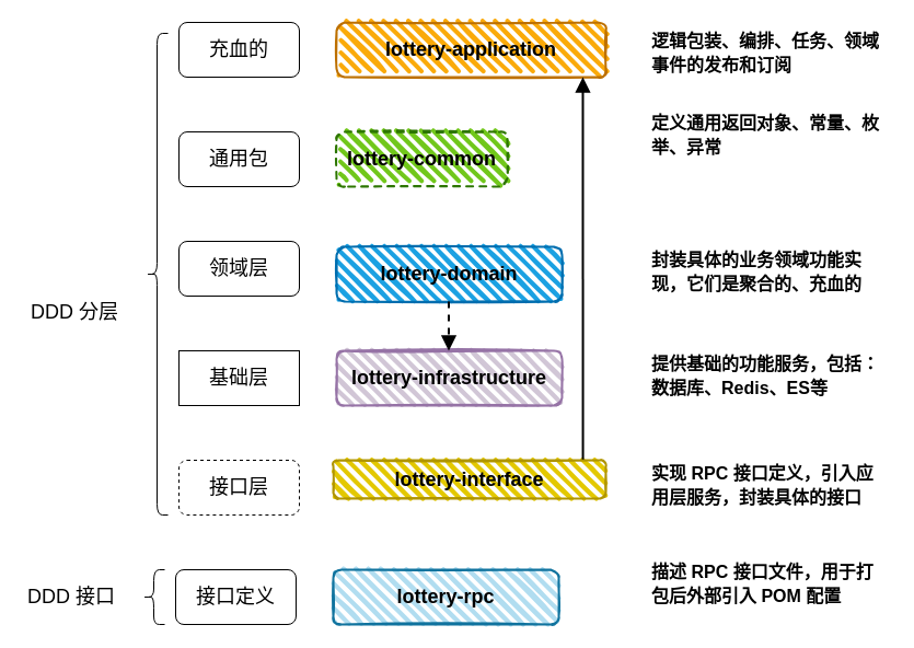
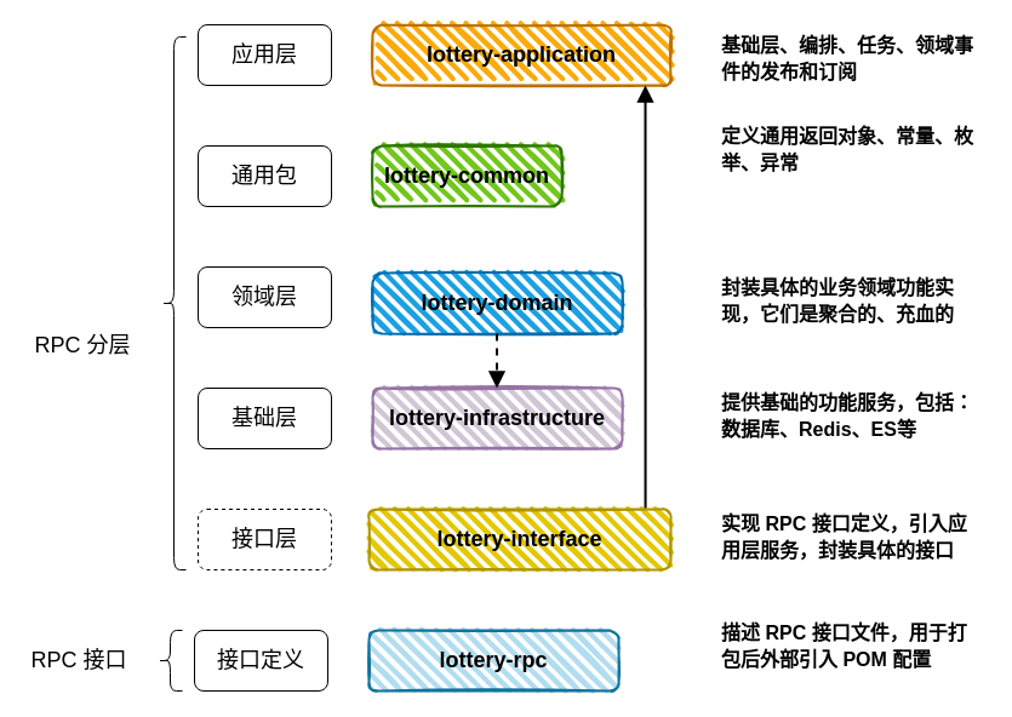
  <mxCell id="0" />
  <mxCell id="1" parent="0" />
- <mxCell id="2" value="&lt;font style=&quot;font-size: 18px&quot;&gt;充血的&lt;/font&gt;" style="rounded=1;whiteSpace=wrap;html=1;" vertex="1" parent="1"><mxGeometry x="163" y="20" width="110" height="50" as="geometry" /></mxCell>
+ <mxCell id="2" value="&lt;font style=&quot;font-size: 18px&quot;&gt;应用层&lt;/font&gt;" style="rounded=1;whiteSpace=wrap;html=1;" vertex="1" parent="1"><mxGeometry x="163" y="20" width="110" height="50" as="geometry" /></mxCell>
  <mxCell id="3" value="&lt;span style=&quot;font-size: 18px&quot;&gt;通用包&lt;/span&gt;" style="rounded=1;whiteSpace=wrap;html=1;" vertex="1" parent="1"><mxGeometry x="163" y="120" width="110" height="50" as="geometry" /></mxCell>
  <mxCell id="4" value="&lt;font style=&quot;font-size: 18px&quot;&gt;领域层&lt;/font&gt;" style="rounded=1;whiteSpace=wrap;html=1;" vertex="1" parent="1"><mxGeometry x="163" y="220" width="110" height="50" as="geometry" /></mxCell>
- <mxCell id="5" value="&lt;font style=&quot;font-size: 18px&quot;&gt;基础层&lt;/font&gt;" style="whiteSpace=wrap;html=1;rounded=0;" vertex="1" parent="1"><mxGeometry x="163" y="320" width="110" height="50" as="geometry" /></mxCell>
+ <mxCell id="5" value="&lt;font style=&quot;font-size: 18px&quot;&gt;基础层&lt;/font&gt;" style="rounded=1;whiteSpace=wrap;html=1;" vertex="1" parent="1"><mxGeometry x="163" y="320" width="110" height="50" as="geometry" /></mxCell>
  <mxCell id="6" value="&lt;font style=&quot;font-size: 18px&quot;&gt;接口层&lt;/font&gt;" style="rounded=1;whiteSpace=wrap;html=1;align=center;dashed=1;" vertex="1" parent="1"><mxGeometry x="163" y="420" width="110" height="50" as="geometry" /></mxCell>
  <mxCell id="7" value="&lt;font style=&quot;font-size: 18px&quot;&gt;接口定义&lt;/font&gt;" style="rounded=1;whiteSpace=wrap;html=1;align=center;" vertex="1" parent="1"><mxGeometry x="160" y="520" width="110" height="50" as="geometry" /></mxCell>
  <mxCell id="8" value="" style="shape=curlyBracket;whiteSpace=wrap;html=1;rounded=1;fontSize=18;" vertex="1" parent="1"><mxGeometry x="133" y="30" width="20" height="440" as="geometry" /></mxCell>
- <mxCell id="9" value="DDD 分层" style="text;html=1;strokeColor=none;fillColor=none;align=center;verticalAlign=middle;whiteSpace=wrap;rounded=0;fontSize=18;" vertex="1" parent="1"><mxGeometry x="23" y="270" width="90" height="30" as="geometry" /></mxCell>
+ <mxCell id="9" value="RPC 分层" style="text;html=1;strokeColor=none;fillColor=none;align=center;verticalAlign=middle;whiteSpace=wrap;rounded=0;fontSize=18;" vertex="1" parent="1"><mxGeometry x="23" y="270" width="90" height="30" as="geometry" /></mxCell>
  <mxCell id="10" value="" style="shape=curlyBracket;whiteSpace=wrap;html=1;rounded=1;fontSize=18;" vertex="1" parent="1"><mxGeometry x="130" y="520" width="20" height="50" as="geometry" /></mxCell>
- <mxCell id="11" value="DDD 接口" style="text;html=1;strokeColor=none;fillColor=none;align=center;verticalAlign=middle;whiteSpace=wrap;rounded=0;fontSize=18;" vertex="1" parent="1"><mxGeometry x="20" y="530" width="90" height="30" as="geometry" /></mxCell>
+ <mxCell id="11" value="RPC 接口" style="text;html=1;strokeColor=none;fillColor=none;align=center;verticalAlign=middle;whiteSpace=wrap;rounded=0;fontSize=18;" vertex="1" parent="1"><mxGeometry x="20" y="530" width="90" height="30" as="geometry" /></mxCell>
  <mxCell id="12" value="lottery-application" style="rounded=1;whiteSpace=wrap;html=1;strokeWidth=2;fillWeight=4;hachureGap=8;hachureAngle=45;fillColor=#FAAA0A;sketch=1;fontSize=18;strokeColor=#BD7000;fontColor=#000000;shadow=0;perimeterSpacing=0;fillStyle=auto;gradientColor=none;fontStyle=1" vertex="1" parent="1"><mxGeometry x="307" y="20" width="246" height="50" as="geometry" /></mxCell>
- <mxCell id="13" value="lottery-common" style="rounded=1;whiteSpace=wrap;html=1;strokeWidth=2;fillWeight=4;hachureGap=8;hachureAngle=45;fillColor=#71C71B;sketch=1;fontSize=18;strokeColor=#2D7600;fontColor=#000000;shadow=0;perimeterSpacing=0;fillStyle=auto;fontStyle=1;dashed=1;" vertex="1" parent="1"><mxGeometry x="307" y="120" width="156" height="50" as="geometry" /></mxCell>
+ <mxCell id="13" value="lottery-common" style="rounded=1;whiteSpace=wrap;html=1;strokeWidth=2;fillWeight=4;hachureGap=8;hachureAngle=45;fillColor=#71C71B;sketch=1;fontSize=18;strokeColor=#2D7600;fontColor=#000000;shadow=0;perimeterSpacing=0;fillStyle=auto;fontStyle=1" vertex="1" parent="1"><mxGeometry x="307" y="120" width="156" height="50" as="geometry" /></mxCell>
  <mxCell id="14" value="lottery-domain" style="rounded=1;whiteSpace=wrap;html=1;strokeWidth=2;fillWeight=4;hachureGap=8;hachureAngle=45;fillColor=#1ba1e2;sketch=1;fontSize=18;strokeColor=#006EAF;fontColor=#000000;shadow=0;perimeterSpacing=0;fillStyle=auto;fontStyle=1" vertex="1" parent="1"><mxGeometry x="307" y="225" width="206" height="50" as="geometry" /></mxCell>
  <mxCell id="15" value="lottery-infrastructure" style="rounded=1;whiteSpace=wrap;html=1;strokeWidth=2;fillWeight=4;hachureGap=8;hachureAngle=45;fillColor=#D1C6D6;sketch=1;fontSize=18;strokeColor=#9673a6;shadow=0;perimeterSpacing=0;fillStyle=auto;fontStyle=1;" vertex="1" parent="1"><mxGeometry x="307" y="320" width="206" height="50" as="geometry" /></mxCell>
- <mxCell id="16" value="lottery-interface" style="rounded=1;whiteSpace=wrap;html=1;strokeWidth=2;fillWeight=4;hachureGap=8;hachureAngle=45;fillColor=#e3c800;sketch=1;fontSize=18;strokeColor=#B09500;shadow=0;perimeterSpacing=0;fillStyle=auto;fontStyle=1;fontColor=#000000;" vertex="1" parent="1"><mxGeometry x="304" y="420" width="249" height="35" as="geometry" /></mxCell>
+ <mxCell id="16" value="lottery-interface" style="rounded=1;whiteSpace=wrap;html=1;strokeWidth=2;fillWeight=4;hachureGap=8;hachureAngle=45;fillColor=#e3c800;sketch=1;fontSize=18;strokeColor=#B09500;shadow=0;perimeterSpacing=0;fillStyle=auto;fontStyle=1;fontColor=#000000;" vertex="1" parent="1"><mxGeometry x="304" y="420" width="249" height="50" as="geometry" /></mxCell>
  <mxCell id="17" value="lottery-rpc" style="rounded=1;whiteSpace=wrap;html=1;strokeWidth=2;fillWeight=4;hachureGap=8;hachureAngle=45;fillColor=#b1ddf0;sketch=1;fontSize=18;strokeColor=#10739e;shadow=0;perimeterSpacing=0;fillStyle=auto;fontStyle=1;" vertex="1" parent="1"><mxGeometry x="304" y="520" width="206" height="50" as="geometry" /></mxCell>
  <mxCell id="18" value="" style="endArrow=block;html=1;rounded=0;fontSize=18;fontColor=#000000;exitX=0.916;exitY=-0.02;exitDx=0;exitDy=0;endFill=1;endSize=9;exitPerimeter=0;strokeWidth=2;" edge="1" parent="1" source="16"><mxGeometry width="50" height="50" relative="1" as="geometry"><mxPoint x="501.5" y="80" as="sourcePoint" /><mxPoint x="532" y="70" as="targetPoint" /></mxGeometry></mxCell>
  <mxCell id="19" value="" style="endArrow=block;html=1;rounded=0;fontSize=18;fontColor=#000000;exitX=0.5;exitY=1;exitDx=0;exitDy=0;endFill=1;endSize=9;strokeWidth=2;entryX=0.5;entryY=0;entryDx=0;entryDy=0;dashed=1;" edge="1" parent="1"><mxGeometry width="50" height="50" relative="1" as="geometry"><mxPoint x="409.5" y="275" as="sourcePoint" /><mxPoint x="409.5" y="320" as="targetPoint" /></mxGeometry></mxCell>
- <mxCell id="20" value="&lt;font size=&quot;3&quot;&gt;&lt;b&gt;逻辑包装、编排、任务、领域事件的发布和订阅&lt;/b&gt;&lt;/font&gt;" style="text;html=1;strokeColor=none;fillColor=none;align=left;verticalAlign=middle;whiteSpace=wrap;rounded=0;fontSize=18;" vertex="1" parent="1"><mxGeometry x="593" y="25" width="220" height="45" as="geometry" /></mxCell>
+ <mxCell id="20" value="&lt;font size=&quot;3&quot;&gt;&lt;b&gt;基础层、编排、任务、领域事件的发布和订阅&lt;/b&gt;&lt;/font&gt;" style="text;html=1;strokeColor=none;fillColor=none;align=left;verticalAlign=middle;whiteSpace=wrap;rounded=0;fontSize=18;" vertex="1" parent="1"><mxGeometry x="593" y="25" width="220" height="45" as="geometry" /></mxCell>
  <mxCell id="21" value="&lt;font size=&quot;3&quot;&gt;&lt;b&gt;定义通用返回对象、常量、枚举、异常&lt;/b&gt;&lt;/font&gt;" style="text;html=1;strokeColor=none;fillColor=none;align=left;verticalAlign=middle;whiteSpace=wrap;rounded=0;fontSize=18;" vertex="1" parent="1"><mxGeometry x="593" y="100" width="220" height="45" as="geometry" /></mxCell>
  <mxCell id="22" value="&lt;font size=&quot;3&quot;&gt;&lt;b&gt;封装具体的业务领域功能实现，它们是聚合的、充血的&lt;/b&gt;&lt;/font&gt;" style="text;html=1;strokeColor=none;fillColor=none;align=left;verticalAlign=middle;whiteSpace=wrap;rounded=0;fontSize=18;" vertex="1" parent="1"><mxGeometry x="593" y="225" width="220" height="45" as="geometry" /></mxCell>
  <mxCell id="23" value="&lt;font size=&quot;3&quot;&gt;&lt;b&gt;提供基础的功能服务，包括：&lt;br&gt;数据库、Redis、ES等&lt;br&gt;&lt;/b&gt;&lt;/font&gt;" style="text;html=1;strokeColor=none;fillColor=none;align=left;verticalAlign=middle;whiteSpace=wrap;rounded=0;fontSize=18;" vertex="1" parent="1"><mxGeometry x="593" y="320" width="220" height="45" as="geometry" /></mxCell>
  <mxCell id="24" value="&lt;font size=&quot;3&quot;&gt;&lt;b&gt;实现 RPC 接口定义，引入应用层服务，封装具体的接口&lt;/b&gt;&lt;/font&gt;" style="text;html=1;strokeColor=none;fillColor=none;align=left;verticalAlign=middle;whiteSpace=wrap;rounded=0;fontSize=18;" vertex="1" parent="1"><mxGeometry x="593" y="420" width="220" height="45" as="geometry" /></mxCell>
  <mxCell id="25" value="&lt;font size=&quot;3&quot;&gt;&lt;b&gt;描述 RPC 接口文件，用于打包后外部引入 POM 配置&lt;/b&gt;&lt;/font&gt;" style="text;html=1;strokeColor=none;fillColor=none;align=left;verticalAlign=middle;whiteSpace=wrap;rounded=0;fontSize=18;" vertex="1" parent="1"><mxGeometry x="593" y="510" width="220" height="45" as="geometry" /></mxCell>
